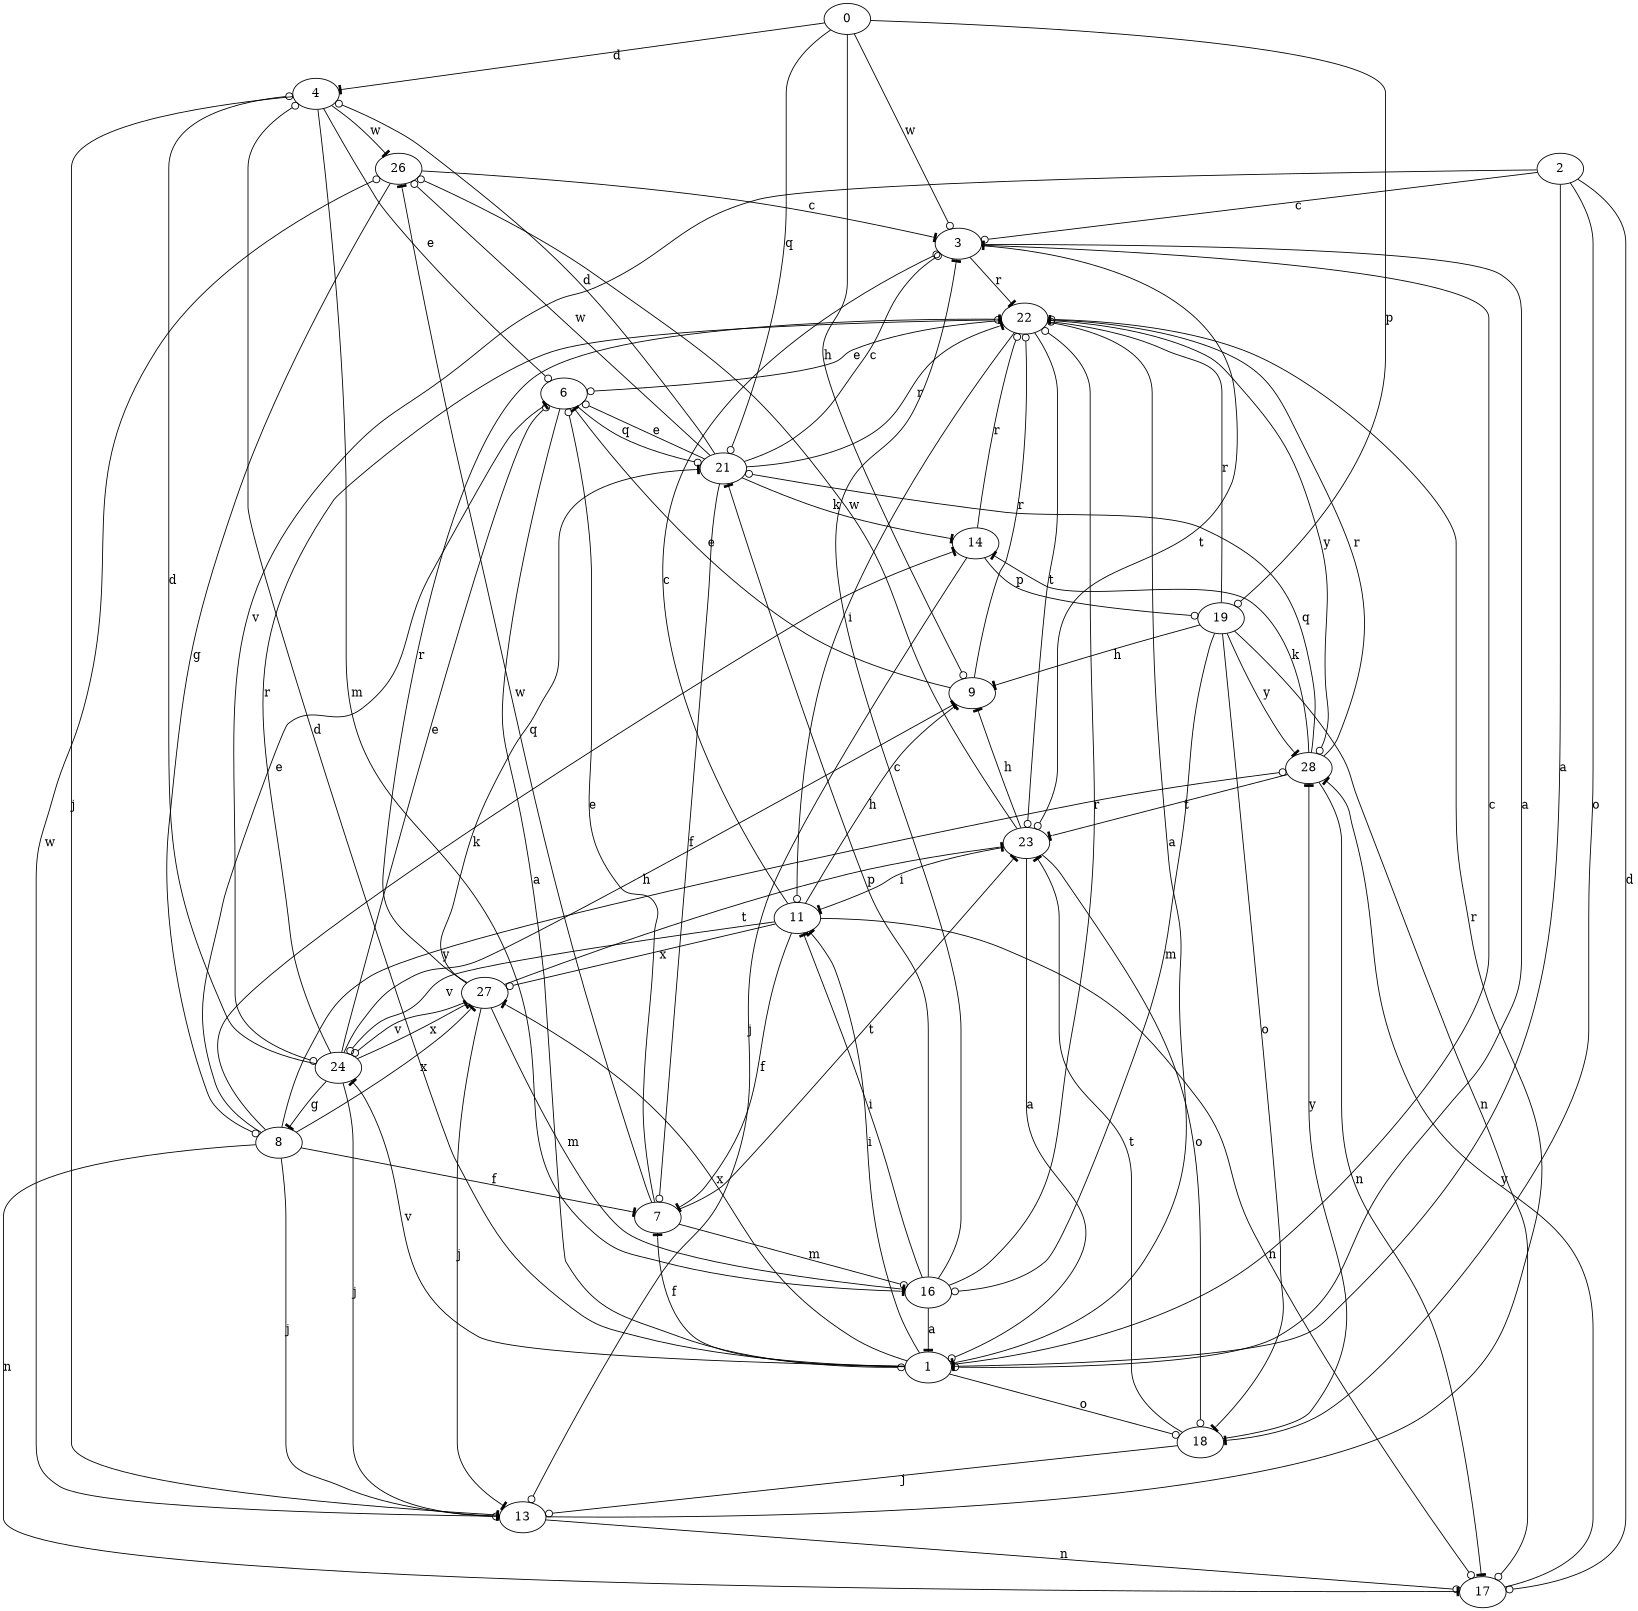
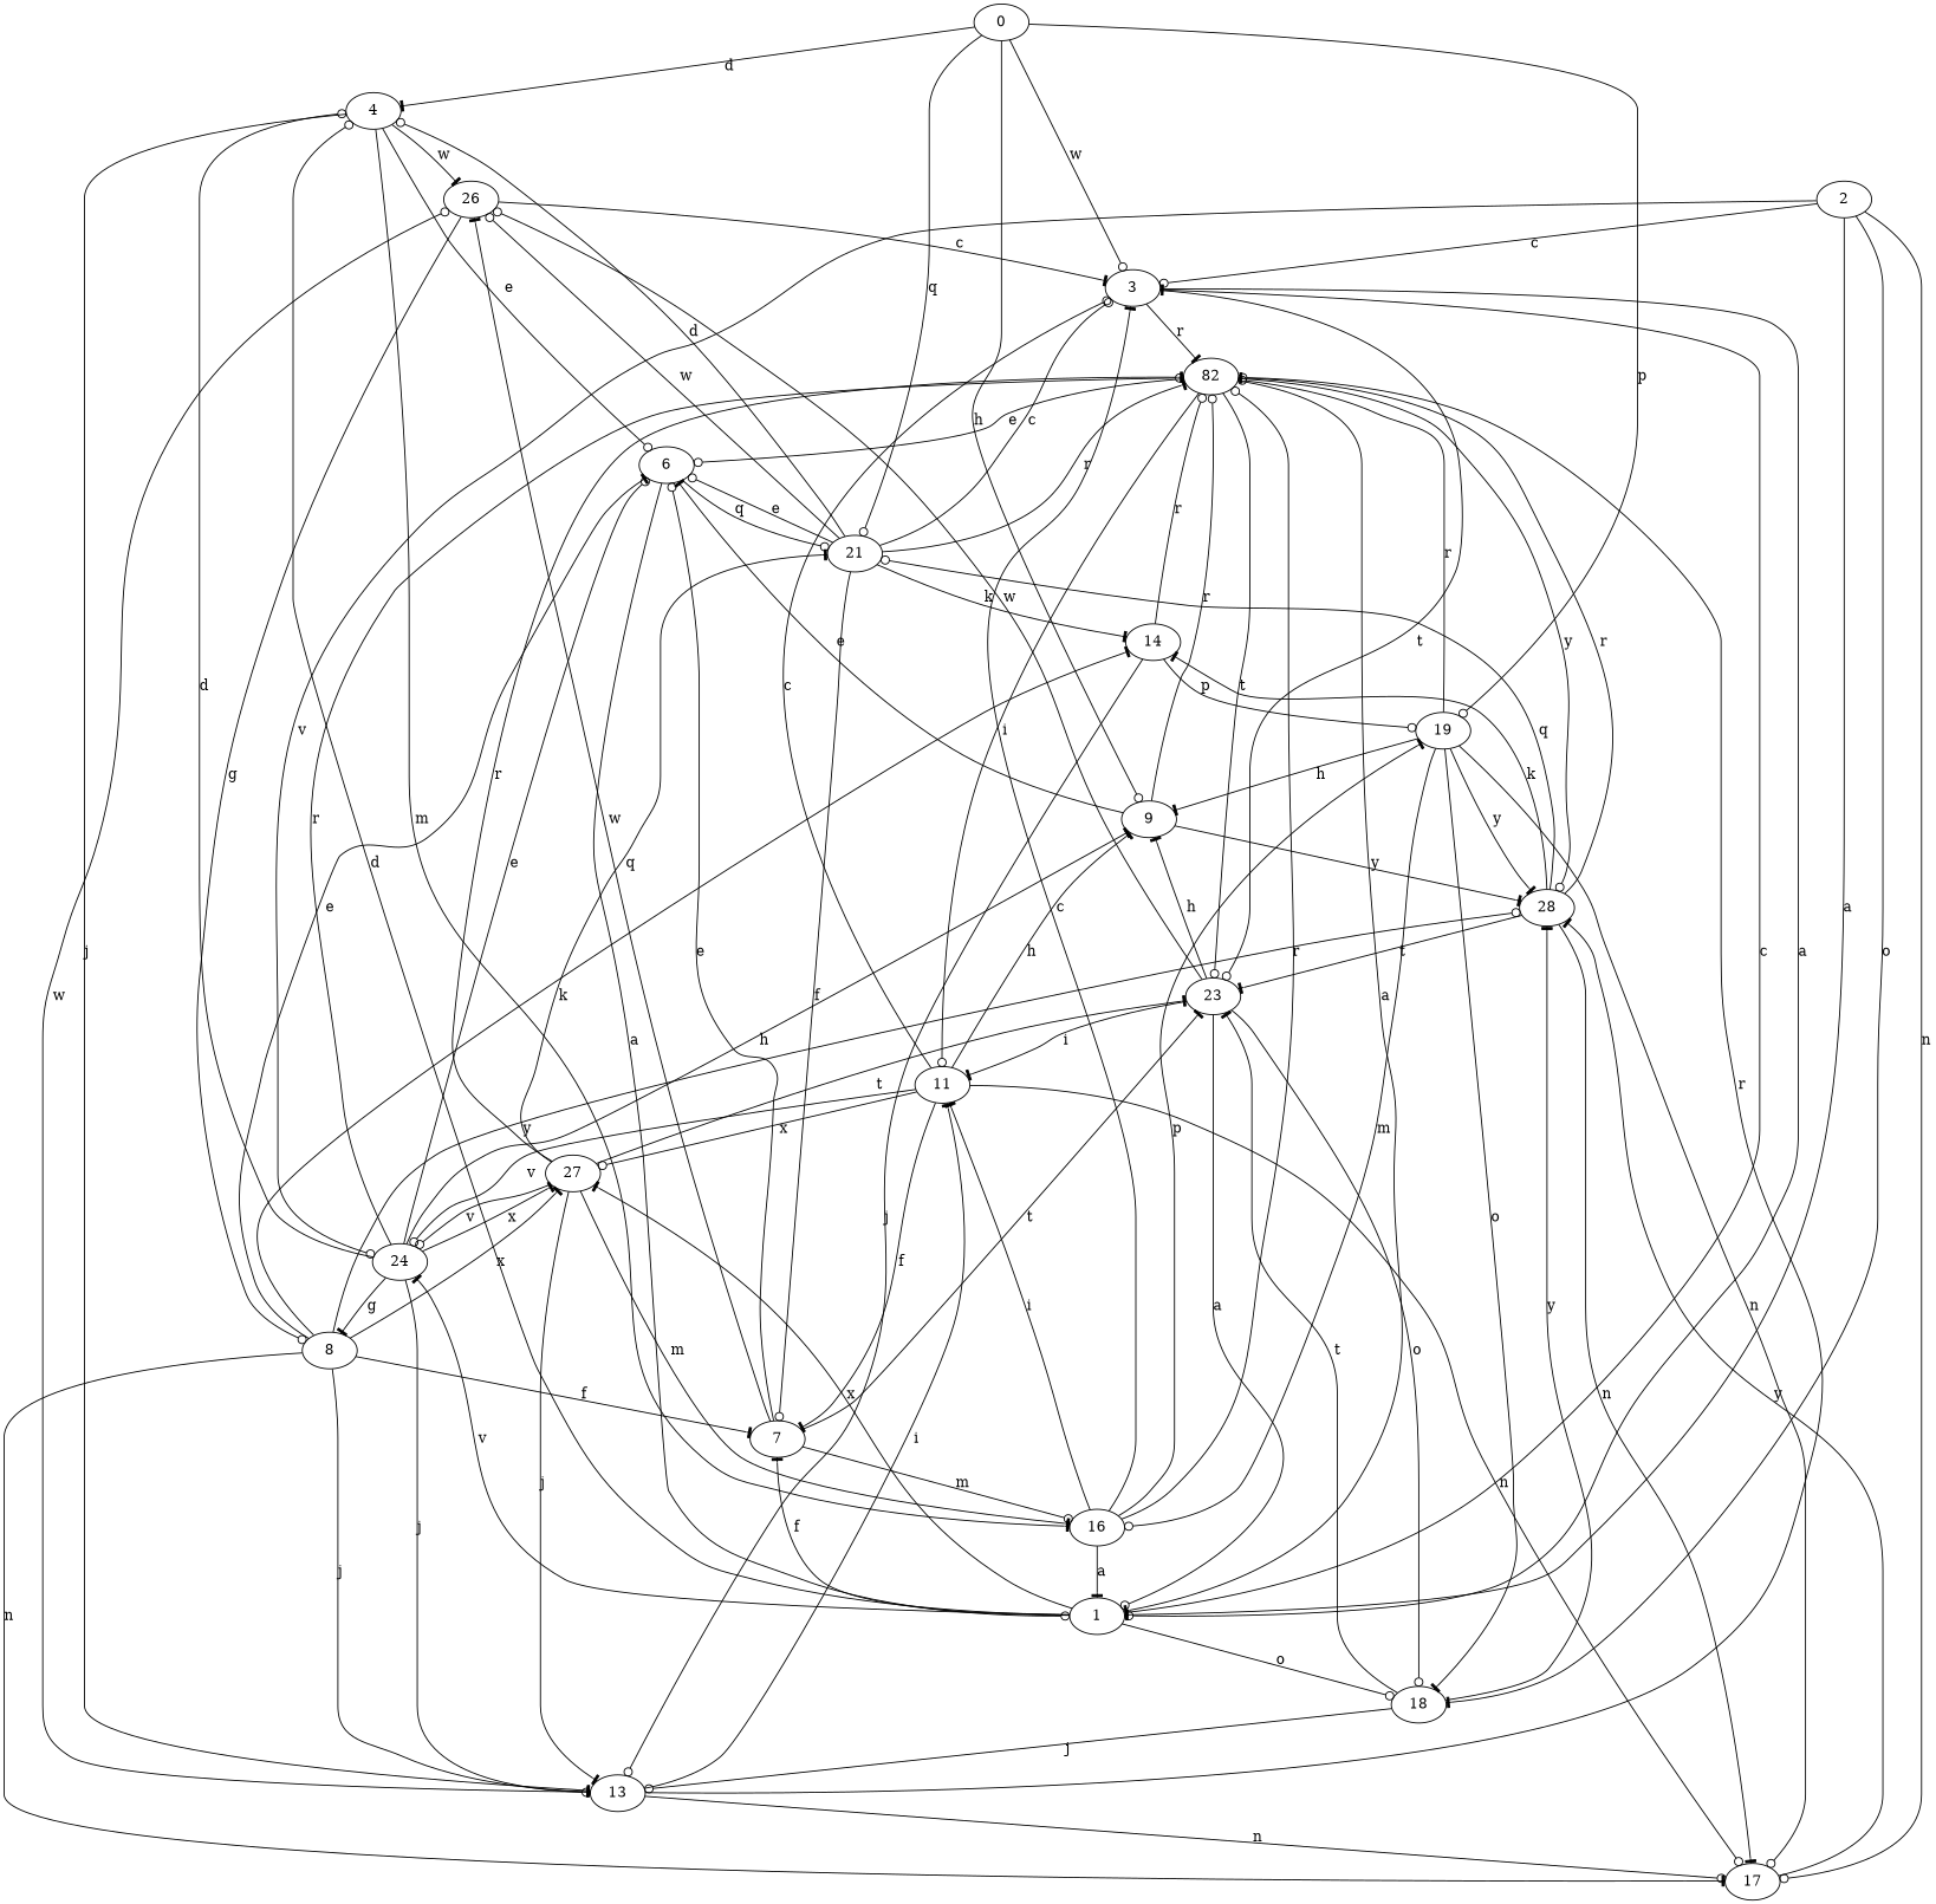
  strict digraph {
    edge [arrowhead=tee]
    0
    4
    9
    19
    21
    3
    26
    6
    13
    16
-   22
+   22 [label=82]
    28
    18
    17
    7
    14
    8
    1
    24
    27
    23
    2
    11
    0 -> 4 [label=d]
    0 -> 9 [arrowhead=odot label=h]
    0 -> 19 [arrowhead=odot label=p]
    0 -> 21 [arrowhead=odot label=q]
    0 -> 3 [arrowhead=odot label=w]
    4 -> 26 [label=w]
    4 -> 6 [arrowhead=odot label=e]
    4 -> 13 [label=j]
    4 -> 16 [label=m]
    9 -> 6 [label=e]
    9 -> 22 [arrowhead=odot label=r]
+   9 -> 28 [label=y]
    19 -> 9 [label=h]
    19 -> 16 [arrowhead=odot label=m]
    19 -> 22 [arrowhead=odot label=r]
    19 -> 28 [label=y]
    19 -> 18 [label=o]
    19 -> 17 [arrowhead=odot label=n]
    21 -> 4 [arrowhead=odot label=d]
    21 -> 3 [arrowhead=odot label=c]
    21 -> 26 [arrowhead=odot label=w]
    21 -> 6 [arrowhead=odot label=e]
    21 -> 22 [label=r]
    21 -> 7 [arrowhead=odot label=f]
    21 -> 14 [label=k]
    3 -> 22 [label=r]
    3 -> 1 [arrowhead=odot label=a]
    3 -> 23 [arrowhead=odot label=t]
    26 -> 3 [label=c]
    26 -> 8 [arrowhead=odot label=g]
    6 -> 21 [arrowhead=odot label=q]
    6 -> 1 [arrowhead=odot label=a]
    13 -> 26 [arrowhead=odot label=w]
    13 -> 22 [arrowhead=odot label=r]
    13 -> 17 [arrowhead=odot label=n]
-   1 -> 11 [label=i]
-   16 -> 21 [label=p]
+   13 -> 11 [label=i]
+   16 -> 19 [label=p]
    16 -> 3 [label=c]
    16 -> 22 [arrowhead=odot label=r]
    16 -> 1 [label=a]
    16 -> 11 [label=i]
    22 -> 6 [arrowhead=odot label=e]
    22 -> 28 [arrowhead=odot label=y]
    22 -> 1 [label=a]
    22 -> 23 [arrowhead=odot label=t]
    22 -> 11 [arrowhead=odot label=i]
    28 -> 21 [arrowhead=odot label=q]
    28 -> 22 [label=r]
    28 -> 17 [label=n]
    28 -> 14 [label=k]
    28 -> 23 [label=t]
    18 -> 13 [arrowhead=odot label=j]
    18 -> 28 [label=y]
    18 -> 23 [label=t]
    17 -> 28 [label=y]
    7 -> 26 [label=w]
    7 -> 6 [arrowhead=odot label=e]
    7 -> 16 [arrowhead=odot label=m]
    7 -> 23 [label=t]
    14 -> 19 [arrowhead=odot label=p]
    14 -> 13 [arrowhead=odot label=j]
    14 -> 22 [arrowhead=odot label=r]
    8 -> 6 [label=e]
    8 -> 13 [label=j]
    8 -> 28 [arrowhead=odot label=y]
    8 -> 17 [label=n]
    8 -> 7 [label=f]
    8 -> 14 [label=k]
    8 -> 27 [label=x]
    1 -> 4 [arrowhead=odot label=d]
    1 -> 3 [label=c]
    1 -> 18 [arrowhead=odot label=o]
    1 -> 7 [label=f]
    1 -> 24 [label=v]
    1 -> 27 [label=x]
    24 -> 4 [arrowhead=odot label=d]
    24 -> 9 [label=h]
    24 -> 6 [arrowhead=odot label=e]
    24 -> 13 [arrowhead=odot label=j]
    24 -> 22 [arrowhead=odot label=r]
    24 -> 8 [label=g]
    24 -> 27 [label=x]
    27 -> 21 [label=q]
    27 -> 13 [label=j]
    27 -> 16 [label=m]
    27 -> 22 [label=r]
    27 -> 24 [arrowhead=odot label=v]
    27 -> 23 [label=t]
    23 -> 9 [label=h]
    23 -> 26 [arrowhead=odot label=w]
    23 -> 18 [arrowhead=odot label=o]
    23 -> 1 [arrowhead=odot label=a]
    23 -> 11 [label=i]
    2 -> 3 [arrowhead=odot label=c]
    2 -> 18 [label=o]
-   2 -> 17 [arrowhead=odot label=d]
+   2 -> 17 [arrowhead=odot label=n]
    2 -> 1 [label=a]
    2 -> 24 [arrowhead=odot label=v]
    11 -> 9 [label=h]
    11 -> 3 [arrowhead=odot label=c]
    11 -> 17 [arrowhead=odot label=n]
    11 -> 7 [label=f]
    11 -> 24 [arrowhead=odot label=v]
    11 -> 27 [arrowhead=odot label=x]
  }
